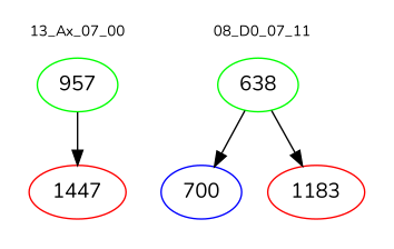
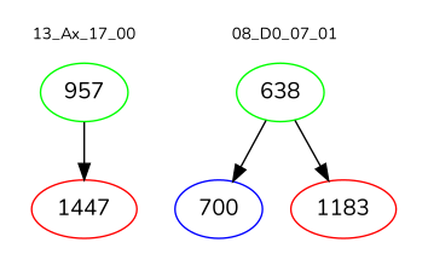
  digraph {
    fontname=Nunito
    node [color=green fontname=Nunito]
    edge [color=black fontname=Nunito]
    n1 [label=957]
    n2 [color=red label=1447]
    n3 [label=638]
    n4 [color=blue label=700]
    n5 [color=red label=1183]
    subgraph cluster_1 {
      color=white
      fontsize=10
-     label="13_Ax_07_00"
+     label="13_Ax_17_00"
      n1
      n2
    }
    subgraph cluster_2 {
      color=white
      fontsize=10
-     label="08_D0_07_11"
+     label="08_D0_07_01"
      n3
      n4
      n5
    }
    n1 -> n2
    n3 -> n4
    n3 -> n5
  }
